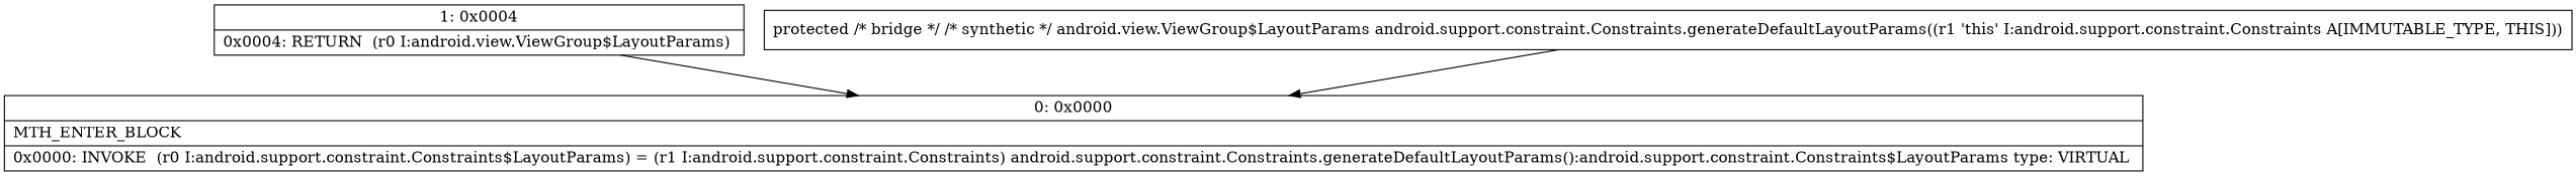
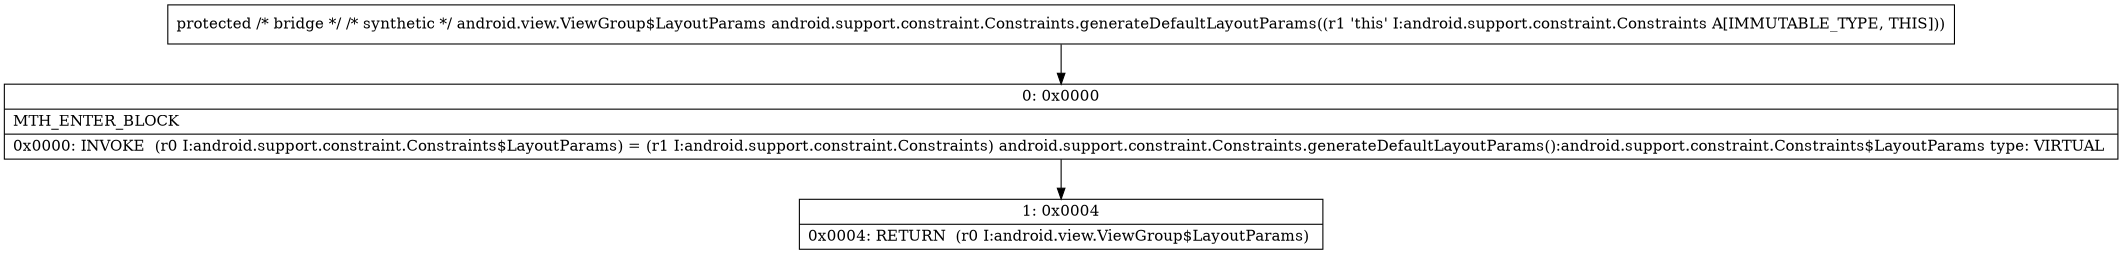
  digraph {
    node [shape=record]
    n1 [label="{0\:\ 0x0000|MTH_ENTER_BLOCK\l|0x0000: INVOKE  (r0 I:android.support.constraint.Constraints$LayoutParams) = (r1 I:android.support.constraint.Constraints) android.support.constraint.Constraints.generateDefaultLayoutParams():android.support.constraint.Constraints$LayoutParams type: VIRTUAL \l}"]
    n2 [label="{1\:\ 0x0004|0x0004: RETURN  (r0 I:android.view.ViewGroup$LayoutParams) \l}"]
    n3 [label="{protected \/* bridge *\/ \/* synthetic *\/ android.view.ViewGroup$LayoutParams android.support.constraint.Constraints.generateDefaultLayoutParams((r1 'this' I:android.support.constraint.Constraints A[IMMUTABLE_TYPE, THIS])) }"]
-   n2 -> n1
+   n1 -> n2
    n3 -> n1
  }
